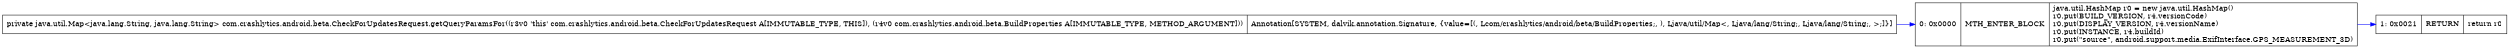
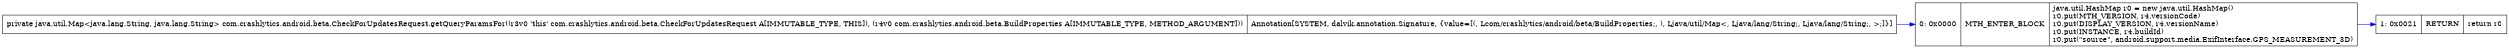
  digraph {
    rankdir=LR
    node [shape=record]
    edge [color=blue]
-   n1 [label="{0\:\ 0x0000|MTH_ENTER_BLOCK\l|java.util.HashMap r0 = new java.util.HashMap()\lr0.put(BUILD_VERSION, r4.versionCode)\lr0.put(DISPLAY_VERSION, r4.versionName)\lr0.put(INSTANCE, r4.buildId)\lr0.put(\"source\", android.support.media.ExifInterface.GPS_MEASUREMENT_3D)\l}"]
+   n1 [label="{0\:\ 0x0000|MTH_ENTER_BLOCK\l|java.util.HashMap r0 = new java.util.HashMap()\lr0.put(MTH_VERSION, r4.versionCode)\lr0.put(DISPLAY_VERSION, r4.versionName)\lr0.put(INSTANCE, r4.buildId)\lr0.put(\"source\", android.support.media.ExifInterface.GPS_MEASUREMENT_3D)\l}"]
    n2 [label="{1\:\ 0x0021|RETURN\l|return r0\l}"]
    n3 [label="{private java.util.Map\<java.lang.String, java.lang.String\> com.crashlytics.android.beta.CheckForUpdatesRequest.getQueryParamsFor((r3v0 'this' com.crashlytics.android.beta.CheckForUpdatesRequest A[IMMUTABLE_TYPE, THIS]), (r4v0 com.crashlytics.android.beta.BuildProperties A[IMMUTABLE_TYPE, METHOD_ARGUMENT]))  | Annotation[SYSTEM, dalvik.annotation.Signature, \{value=[(, Lcom\/crashlytics\/android\/beta\/BuildProperties;, ), Ljava\/util\/Map\<, Ljava\/lang\/String;, Ljava\/lang\/String;, \>;]\}]\l}"]
    n1 -> n2
    n3 -> n1
  }
